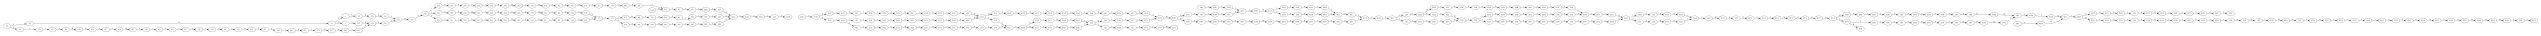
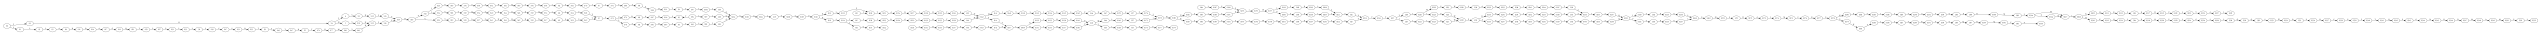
  strict digraph {
    fontname="EB Garamond"
    rankdir=LR
    node [fontname="EB Garamond"]
    edge [fontname="EB Garamond"]
    S0
    S1
    S2
    S3
    S4
    S5
    S6
    S7
    S8
    S9
    S10
    S11
    S12
    S13
    S14
    S15
    S16
    S17
    S18
    S19
    S20
    S21
    S22
    S23
    S24
    S25
    S26
    S27
    S28
    S29
    S30
    S31
    S32
    S33
    S34
    S35
    S36
    S37
    S38
    S39
    S40
    S41
    S42
    S43
    S44
    S45
    S46
    S47
    S48
    S49
    S50
    S51
    S52
    S53
    S54
    S55
    S56
    S57
    S58
    S59
    S60
    S61
    S62
    S63
    S64
    S65
    S66
    S67
    S68
    S69
    S70
    S71
    S72
    S73
    S74
    S75
    S76
    S77
    S78
    S79
    S80
    S81
    S82
    S83
    S84
    S85
    S86
    S87
    S88
    S89
    S90
    S91
    S92
    S93
    S94
    S95
    S96
    S97
    S98
    S99
    S100
    S101
    S102
    S103
    S104
    S105
    S106
    S107
    S108
    S109
    S110
    S111
    S112
    S113
    S114
    S115
    S116
    S117
    S118
    S119
    S120
    S121
    S122
    S123
    S124
-   S125
    S126
    S127
    S128
    S129
    S130
    S131
    S132
    S133
    S134
    S135
    S136
    S137
    S138
    S139
    S140
    S141
    S142
    S143
    S144
    S145
    S146
    S147
    S148
    n150 [label=S849]
    S150
    S151
    S152
    S153
    S154
    S155
    S156
    S157
    S158
    S159
    S160
    S161
    S162
    S163
    S164
    S165
    S166
    S167
    S168
    S169
    S170
    S171
    S172
    S173
    S174
    S175
    S176
    S177
    S178
    S179
    S180
    S182
    S183
    S185
    S186
    S184
    S187
    S188
    S189
    S190
    S191
    S192
    S193
    S194
    S195
    S196
    S197
    S198
    S199
    S200
    S201
    S202
    S203
    S204
    S205
    S206
    S207
    S208
    S209
    S210
    S211
    S212
    S213
    S214
    S215
    S216
    S217
    S218
    S219
    S220
    S221
    S222
    S223
    S224
    S225
    S226
    S227
    S228
    S229
    S230
    S231
    S232
    S233
    S234
    S235
    S236
    S237
    S238
    S239
    S240
    S241
    S242
    S243
    S244
    S245
    S246
    S247
    S248
    S249
    S250
    S251
    S252
    S253
    n254 [label=S954]
    S255
    S256
    S257
    S258
    S259
    S260
    S261
    S262
    S263
    S264
    S265
    S266
    S267
    S268
    S269
    S270
    S271
    S272
    S273
    S274
    S275
    S276
    S277
    S278
    S279
    S280
    S281
    S282
    S283
    S284
    S285
    S286
    S287
    S288
    S289
    S290
    S291
    S292
    S293
    S294
    S295
    S296
    S297
    S298
    S299
    S300
    S301
    S302
    S303
    S304
    S305
    S306
    S307
    S308
    S309
    S310
    S311
    S312
    S313
    S314
    S315
    S316
    S317
    S318
    S319
    S320
    S321
    S322
    S323
    S324
    S325
    S326
    S327
    S328
    S329
    S330
    S331
    S332
    S333
    S334
    S335
    S336
    S337
    S338
    S339
    S340
    S341
    S342
    S343
    S344
    S345
    S346
    S347
    S348
    S349
    S350
    S351
    S352
    S0 -> S1 [label=L]
    S0 -> S2 [label=S]
    S1 -> S3 [label=L]
    S2 -> S4 [label=K]
    S3 -> S5 [label=L]
    S4 -> S6 [label=L]
    S4 -> S7 [label=M]
    S5 -> S8 [label=A]
    S6 -> S9 [label=Y]
    S7 -> S10 [label=Y]
    S8 -> S11 [label=R]
    S9 -> S12 [label=H]
    S10 -> S13 [label=H]
    S11 -> S14 [label=R]
    S12 -> S15 [label=S]
    S13 -> S16 [label=S]
    S14 -> S17 [label=A]
    S15 -> S18 [label=E]
    S16 -> S18 [label=E]
    S17 -> S19 [label=G]
    S18 -> S20 [label=D]
    S19 -> S21 [label=Q]
    S20 -> S22 [label=V]
    S21 -> S23 [label=V]
    S22 -> S24 [label=L]
-   S22 -> S25 [label=V]
+   S20 -> S25 [label=V]
    S22 -> S26 [label=I]
    S23 -> S27 [label=L]
    S24 -> S28 [label=V]
    S25 -> S29 [label=V]
    S26 -> S30 [label=V]
    S27 -> S31 [label=P]
    S28 -> S32 [label=V]
    S29 -> S33 [label=V]
    S30 -> S34 [label=V]
    S31 -> S35 [label=L]
    S32 -> S36 [label=Q]
    S33 -> S37 [label=A]
    S34 -> S38 [label=S]
    S35 -> S39 [label=L]
    S36 -> S40 [label=F]
    S37 -> S41 [label=F]
    S38 -> S42 [label=F]
    S39 -> S43 [label=L]
    S40 -> S44 [label=R]
    S41 -> S45 [label=N]
    S42 -> S46 [label=N]
    S43 -> S47 [label=C]
    S44 -> S48 [label=R]
    S45 -> S49 [label=Q]
    S46 -> S50 [label=Q]
    S47 -> S51 [label=S]
    S48 -> S52 [label=R]
    S49 -> S53 [label=R]
    S50 -> S54 [label=T]
    S51 -> S55 [label=R]
    S52 -> S56 [label=Q]
    S53 -> S57 [label=N]
    S54 -> S58 [label=N]
    S55 -> S59 [label=T]
    S56 -> S60 [label=L]
    S57 -> S61 [label=L]
    S58 -> S62 [label=L]
    S59 -> S63 [label=A]
    S60 -> S64 [label=A]
    S61 -> S65 [label=A]
    S62 -> S66 [label=A]
    S63 -> S67 [label=T]
    S64 -> S68 [label=E]
    S65 -> S69 [label=E]
    S66 -> S70 [label=D]
    S67 -> S71 [label=R]
    S68 -> S72 [label=V]
    S69 -> S72 [label=V]
    S70 -> S73 [label=I]
    S71 -> S74 [label=T]
    S72 -> S75 [label=L]
    S73 -> S76 [label=L]
    S74 -> S77 [label=K]
    S75 -> S78 [label=L]
    S75 -> S79 [label=P]
    S76 -> S80 [label=T]
    S77 -> S81 [label=M]
    S78 -> S82 [label=T]
    S79 -> S83 [label=R]
    S80 -> S84 [label=E]
    S81 -> S85 [label=Y]
    S82 -> S86 [label=A]
    S83 -> S87 [label=A]
-   S84 -> S91 [label=A]
+   S84 -> S88 [label=A]
    S85 -> S13 [label=H]
    S86 -> S89 [label=D]
    S87 -> S90 [label=D]
    S88 -> S91 [label=D]
    S89 -> S92 [label=A]
    S90 -> S93 [label=S]
    S91 -> S94 [label=T]
    S92 -> S95 [label=T]
-   S93 -> S96 [label=T]
+   S96 -> S93 [label=T]
    S94 -> S97 [label=T]
    S95 -> S98 [label=L]
    S96 -> S99 [label=L]
    S97 -> S100 [label=L]
    S98 -> S101 [label=L]
    S99 -> S102 [label=L]
    S100 -> S103 [label=L]
    S101 -> S104 [label=G]
    S102 -> S104 [label=G]
    S103 -> S104 [label=G]
    S104 -> S105 [label=Y]
    S105 -> S106 [label=G]
    S106 -> S107 [label=L]
    S107 -> S108 [label=V]
+   S108 -> S109 [label=T]
    S109 -> S110 [label=V]
    S110 -> S111 [label=R]
    S110 -> S112 [label=K]
    S111 -> S113 [label=S]
    S112 -> S114 [label=S]
-   S113 -> S115 [label=E]
+   S113 -> S118 [label=E]
    S114 -> S116 [label=S]
    S114 -> S117 [label=T]
    S115 -> S118 [label=T]
    S116 -> S119 [label=G]
    S117 -> S120 [label=S]
    S118 -> S121 [label=V]
    S119 -> S122 [label=I]
    S120 -> S123 [label=I]
    S121 -> S124 [label=A]
-   S122 -> S125 [label=G]
    S123 -> S126 [label=R]
    S124 -> S127 [label=R]
-   S125 -> S128 [label=M]
    S126 -> S129 [label=G]
    S127 -> S130 [label=I]
    S128 -> S131 [label=T]
    S129 -> S132 [label=V]
    S130 -> S133 [label=D]
    S131 -> S134 [label=H]
    S132 -> S135 [label=D]
    S133 -> S136 [label=T]
    S134 -> S137 [label=S]
    S135 -> S138 [label=T]
    S136 -> S139 [label=K]
    S137 -> S140 [label=K]
    S138 -> S141 [label=K]
    S139 -> S142 [label=N]
    S140 -> S143 [label=N]
    S141 -> S142 [label=N]
    S142 -> S144 [label=E]
    S142 -> S145 [label=Q]
    S143 -> S146 [label=E]
    S144 -> S147 [label=V]
    S145 -> S148 [label=I]
    S146 -> S147 [label=V]
    S147 -> n150 [label=L]
    S148 -> S150 [label=V]
    n150 -> S151 [label=H]
    n150 -> S152 [label=N]
    S150 -> S153 [label=S]
    S151 -> S154 [label=I]
    S152 -> S155 [label=I]
    S153 -> S156 [label=I]
    S154 -> S157 [label=D]
    S155 -> S158 [label=D]
    S156 -> S159 [label=E]
    S157 -> S160 [label=G]
    S158 -> S161 [label=G]
    S159 -> S162 [label=E]
    S160 -> S163 [label=P]
    S161 -> S163 [label=P]
    S162 -> S164 [label=P]
    S163 -> S165 [label=L]
    S163 -> S166 [label=Q]
    S164 -> S167 [label=D]
    S165 -> S168 [label=L]
    S166 -> S169 [label=L]
    S167 -> S170 [label=L]
    S168 -> S171 [label=E]
    S169 -> S172 [label=E]
    S170 -> S173 [label=E]
    S171 -> S174 [label=P]
    S172 -> S175 [label=P]
    S173 -> S176 [label=P]
    S174 -> S177 [label=V]
    S175 -> S178 [label=I]
    S176 -> S178 [label=I]
    S177 -> S179 [label=W]
    S178 -> S180 [label=W]
    S180 -> S182 [label=R]
    S180 -> S183 [label=K]
    S182 -> S185 [label=E]
    S183 -> S186 [label=E]
    S185 -> S188 [label=L]
    S186 -> S189 [label=I]
    S184 -> S187 [label=L]
    S187 -> S190 [label=E]
    S188 -> S191 [label=E]
    S189 -> S192 [label=E]
    S190 -> S193 [label=E]
    S191 -> S193 [label=E]
    S192 -> S194 [label=E]
    S193 -> S195 [label=I]
    S194 -> S196 [label=T]
    S195 -> S197 [label=W]
    S196 -> S198 [label=W]
    S197 -> S199 [label=L]
    S197 -> S200 [label=P]
    S198 -> S201 [label=P]
    S199 -> S202 [label=Y]
    S200 -> S203 [label=Y]
    S201 -> S204 [label=Y]
    S202 -> S205 [label=K]
    S203 -> S206 [label=K]
    S204 -> S207 [label=R]
    S205 -> S208 [label=L]
    S206 -> S209 [label=L]
    S207 -> S210 [label=L]
    S208 -> S211 [label=S]
    S209 -> S211 [label=S]
    S210 -> S212 [label=S]
    S211 -> S213 [label=S]
    S212 -> S214 [label=S]
    S213 -> S215 [label=P]
    S214 -> S215 [label=P]
    S215 -> S216 [label=V]
    S216 -> S217 [label=V]
    S217 -> S218 [label=V]
    S217 -> S219 [label=I]
    S218 -> S220 [label=L]
    S219 -> S221 [label=L]
    S220 -> S222 [label=M]
    S220 -> S223 [label=L]
    S221 -> S224 [label=L]
    S222 -> S225 [label=P]
    S223 -> S226 [label=P]
    S224 -> S227 [label=P]
    S225 -> S228 [label=W]
    S226 -> S229 [label=W]
    S227 -> S229 [label=W]
    S228 -> S230 [label=E]
    S229 -> S231 [label=E]
    S230 -> S232 [label=A]
    S231 -> S233 [label=K]
    S231 -> S234 [label=E]
    S232 -> S235 [label=R]
    S233 -> S236 [label=R]
    S234 -> S237 [label=K]
    S235 -> S238 [label=Y]
    S236 -> S239 [label=F]
    S237 -> S240 [label=Y]
    S238 -> S241 [label=I]
    S239 -> S242 [label=A]
    S240 -> S243 [label=F]
    S241 -> S244 [label=Y]
    S242 -> S245 [label=Y]
    S243 -> S246 [label=Y]
    S244 -> S247 [label=A]
    S245 -> S248 [label=A]
    S246 -> S249 [label=A]
    S247 -> S250 [label=V]
    S248 -> S251 [label=V]
    S249 -> S252 [label=I]
    S250 -> S253 [label=A]
    S251 -> S253 [label=A]
    S252 -> n254 [label=A]
    S253 -> S255 [label=I]
    n254 -> S256 [label=I]
    S255 -> S257 [label=A]
    S256 -> S258 [label=A]
    S257 -> S259 [label=Q]
    S258 -> S259 [label=Q]
    S259 -> S260 [label=I]
    S259 -> S261 [label=V]
    S260 -> S262 [label=T]
    S261 -> S263 [label=T]
    S262 -> S264 [label=K]
    S263 -> S265 [label=K]
    S264 -> S266 [label=G]
    S265 -> S267 [label=G]
    S266 -> S268 [label=L]
    S267 -> S268 [label=L]
    S268 -> S269 [label=G]
    S269 -> S270 [label=M]
    S270 -> S271 [label=E]
    S271 -> S272 [label=D]
    S272 -> S273 [label=A]
    S273 -> S274 [label=I]
    S274 -> S275 [label=M]
    S275 -> S276 [label=C]
    S276 -> S277 [label=R]
    S277 -> S278 [label=G]
    S278 -> S279 [label=G]
    S278 -> S280 [label=N]
    S279 -> S281 [label=K]
    S280 -> S282 [label=K]
-   S279 -> S283 [label=E]
+   S281 -> S283 [label=E]
    S282 -> S284 [label=S]
    S283 -> S285 [label=L]
    S284 -> S286 [label=L]
    S285 -> S287 [label=A]
    S286 -> S288 [label=A]
    S287 -> S289 [label=F]
    S288 -> S290 [label=F]
    S289 -> S291 [label=R]
    S290 -> S292 [label=A]
    S291 -> S293 [label=V]
    S292 -> S294 [label=V]
    S293 -> S295 [label=G]
    S294 -> S296 [label=G]
    S295 -> S297 [label=Q]
    S296 -> S298 [label=K]
    S297 -> S299 [label=K]
    S298 -> S300 [label=R]
    S299 -> S301 [label=Q]
    S300 -> S302 [label=Q]
-   S301 -> S302 [label=F]
+   S301 -> S303 [label=F]
    S302 -> S304 [label=F]
    S303 -> S305 [label=P]
    S304 -> S306 [label=P]
-   S305 -> S307 [label=M]
+   S304 -> S307 [label=M]
    S306 -> S307 [label=M]
    S307 -> S308 [label=L]
    S308 -> S309 [label=R]
    S308 -> S310 [label=H]
    S309 -> S311 [label=Q]
    S310 -> S312 [label=K]
    S311 -> S313 [label=R]
    S312 -> S314 [label=Q]
    S313 -> S315 [label=L]
    S314 -> S316 [label=L]
    S315 -> S317 [label=K]
    S316 -> S318 [label=K]
    S317 -> S319 [label=D]
    S318 -> S320 [label=H]
    S319 -> S321 [label=P]
    S320 -> S322 [label=P]
    S321 -> S323 [label=L]
    S322 -> S324 [label=L]
    S323 -> S325 [label=V]
    S324 -> S326 [label=G]
    S325 -> S327 [label=A]
    S326 -> S328 [label=S]
    S327 -> S329 [label=L]
    S328 -> S330 [label=L]
    S330 -> S331 [label=Q]
    S331 -> S332 [label=Q]
    S332 -> S333 [label=S]
    S333 -> S334 [label=W]
    S334 -> S335 [label=R]
    S335 -> S336 [label=P]
    S336 -> S337 [label=D]
    S337 -> S338 [label=C]
    S338 -> S339 [label=G]
    S339 -> S340 [label=F]
    S340 -> S341 [label=T]
    S341 -> S342 [label=Q]
    S342 -> S343 [label=P]
    S343 -> S344 [label=G]
    S344 -> S345 [label=N]
    S345 -> S346 [label=K]
    S346 -> S347 [label=D]
    S347 -> S348 [label=M]
    S348 -> S349 [label=A]
    S349 -> S350 [label=M]
    S350 -> S351 [label=P]
    S351 -> S352 [label=L]
  }
